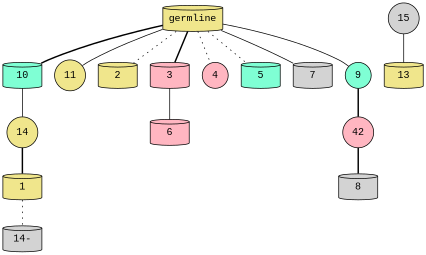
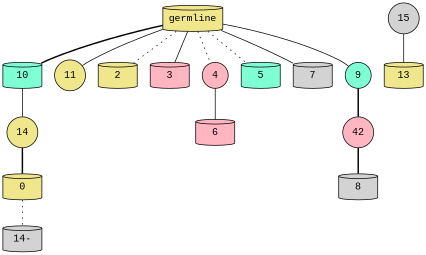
  graph {
    fontname="Liberation Mono"
    node [fillcolor=khaki fontname="Liberation Mono" shape=cylinder style=filled]
    edge [fontname="Liberation Mono" style=solid]
    n1 [label=germline]
    n2 [fillcolor=aquamarine label=10]
    n3 [label=11 shape=circle]
    n4 [label=2]
    n5 [fillcolor=lightpink label=3]
    n6 [fillcolor=lightpink label=4 shape=circle]
    n7 [fillcolor=aquamarine label=5]
    n8 [fillcolor=lightgrey label=7]
    n9 [fillcolor=aquamarine label=9 shape=circle]
    n10 [label=14 shape=circle]
    n11 [fillcolor=lightgrey label=15 shape=circle]
    n12 [label=13]
    n13 [fillcolor=lightpink label=6]
    n14 [fillcolor=lightpink label=42 shape=circle]
-   n15 [label=1]
+   n15 [label=0]
    n16 [fillcolor=lightgrey label="14-"]
    n17 [fillcolor=lightgrey label=8]
    n1 -- n2 [style=bold]
    n1 -- n3
    n1 -- n4 [style=dotted]
-   n1 -- n5 [style=bold]
+   n1 -- n5
    n1 -- n6 [style=dotted]
    n1 -- n7 [style=dotted]
    n1 -- n8
    n1 -- n9
    n2 -- n10
-   n5 -- n13
+   n6 -- n13
    n9 -- n14 [style=bold]
    n10 -- n15 [style=bold]
    n11 -- n12
    n14 -- n17 [style=bold]
    n15 -- n16 [style=dotted]
  }
